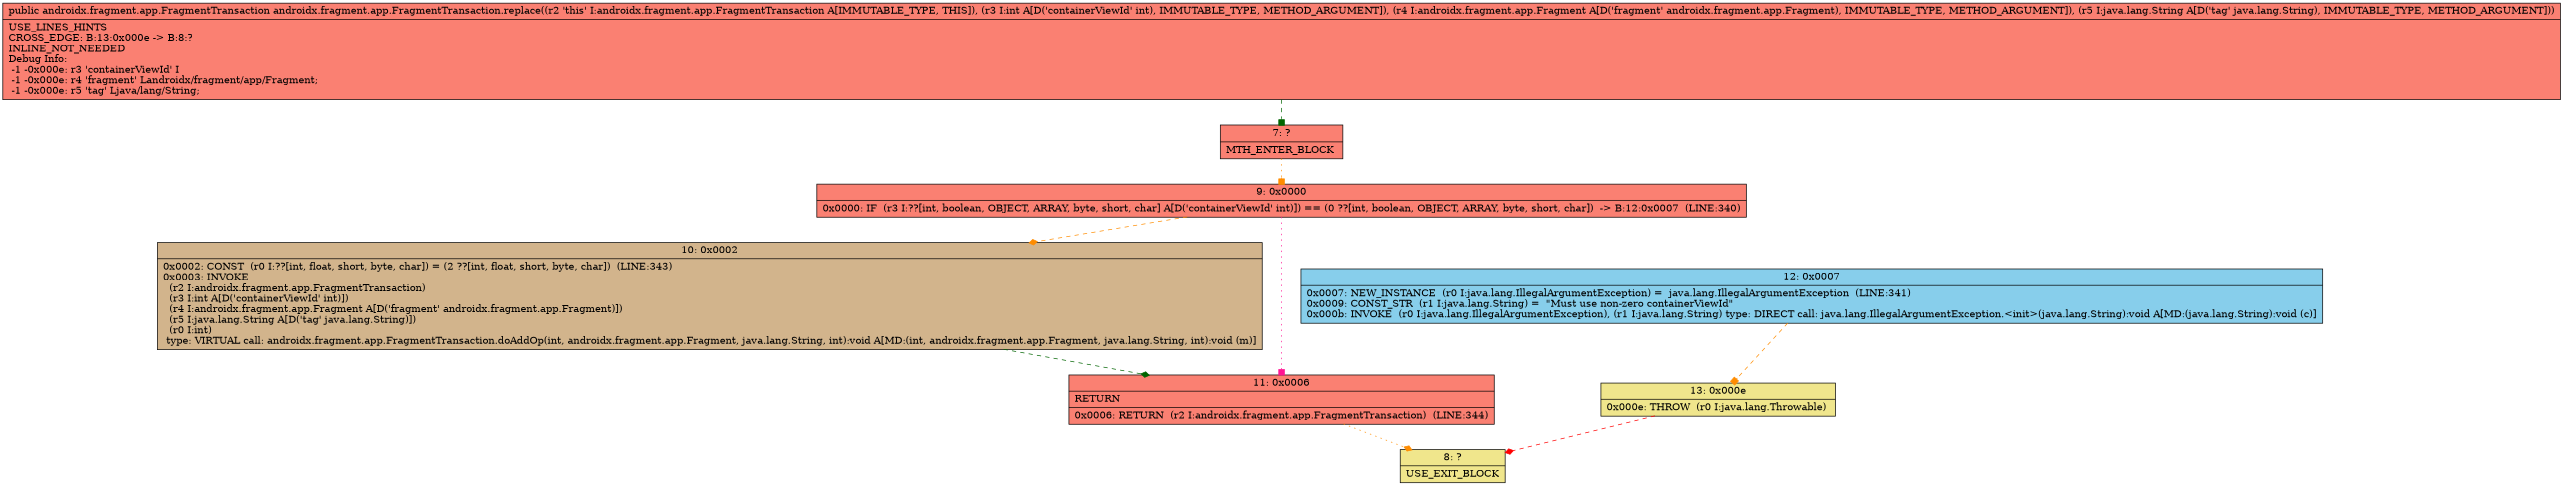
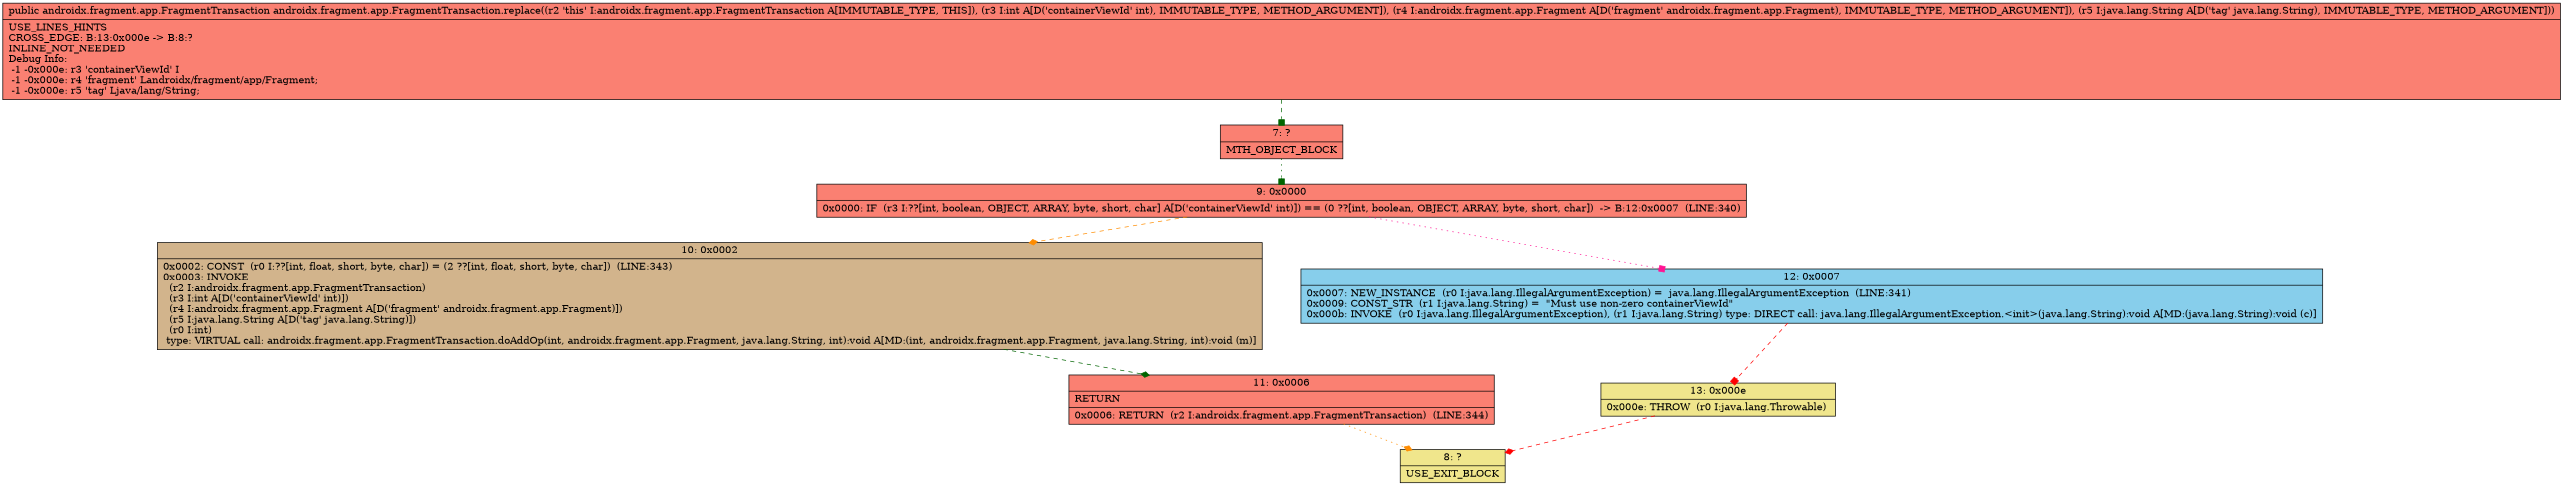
  digraph {
    node [fillcolor=salmon shape=record style=filled]
    edge [arrowhead=box color=darkorange style=dashed]
-   n1 [label="{7\:\ ?|MTH_ENTER_BLOCK\l}"]
+   n1 [label="{7\:\ ?|MTH_OBJECT_BLOCK\l}"]
    n2 [label="{9\:\ 0x0000|0x0000: IF  (r3 I:??[int, boolean, OBJECT, ARRAY, byte, short, char] A[D('containerViewId' int)]) == (0 ??[int, boolean, OBJECT, ARRAY, byte, short, char])  \-\> B:12:0x0007  (LINE:340)\l}"]
    n3 [fillcolor=tan label="{10\:\ 0x0002|0x0002: CONST  (r0 I:??[int, float, short, byte, char]) = (2 ??[int, float, short, byte, char])  (LINE:343)\l0x0003: INVOKE  \l  (r2 I:androidx.fragment.app.FragmentTransaction)\l  (r3 I:int A[D('containerViewId' int)])\l  (r4 I:androidx.fragment.app.Fragment A[D('fragment' androidx.fragment.app.Fragment)])\l  (r5 I:java.lang.String A[D('tag' java.lang.String)])\l  (r0 I:int)\l type: VIRTUAL call: androidx.fragment.app.FragmentTransaction.doAddOp(int, androidx.fragment.app.Fragment, java.lang.String, int):void A[MD:(int, androidx.fragment.app.Fragment, java.lang.String, int):void (m)]\l}"]
    n4 [fillcolor=skyblue label="{12\:\ 0x0007|0x0007: NEW_INSTANCE  (r0 I:java.lang.IllegalArgumentException) =  java.lang.IllegalArgumentException  (LINE:341)\l0x0009: CONST_STR  (r1 I:java.lang.String) =  \"Must use non\-zero containerViewId\" \l0x000b: INVOKE  (r0 I:java.lang.IllegalArgumentException), (r1 I:java.lang.String) type: DIRECT call: java.lang.IllegalArgumentException.\<init\>(java.lang.String):void A[MD:(java.lang.String):void (c)]\l}"]
    n5 [label="{11\:\ 0x0006|RETURN\l|0x0006: RETURN  (r2 I:androidx.fragment.app.FragmentTransaction)  (LINE:344)\l}"]
    n6 [fillcolor=khaki label="{13\:\ 0x000e|0x000e: THROW  (r0 I:java.lang.Throwable) \l}"]
    n7 [fillcolor=khaki label="{8\:\ ?|USE_EXIT_BLOCK\l}"]
    n8 [label="{public androidx.fragment.app.FragmentTransaction androidx.fragment.app.FragmentTransaction.replace((r2 'this' I:androidx.fragment.app.FragmentTransaction A[IMMUTABLE_TYPE, THIS]), (r3 I:int A[D('containerViewId' int), IMMUTABLE_TYPE, METHOD_ARGUMENT]), (r4 I:androidx.fragment.app.Fragment A[D('fragment' androidx.fragment.app.Fragment), IMMUTABLE_TYPE, METHOD_ARGUMENT]), (r5 I:java.lang.String A[D('tag' java.lang.String), IMMUTABLE_TYPE, METHOD_ARGUMENT]))  | USE_LINES_HINTS\lCROSS_EDGE: B:13:0x000e \-\> B:8:?\lINLINE_NOT_NEEDED\lDebug Info:\l  \-1 \-0x000e: r3 'containerViewId' I\l  \-1 \-0x000e: r4 'fragment' Landroidx\/fragment\/app\/Fragment;\l  \-1 \-0x000e: r5 'tag' Ljava\/lang\/String;\l}"]
-   n1 -> n2 [style=dotted]
+   n1 -> n2 [color=darkgreen style=dotted]
    n2 -> n3 [arrowhead=diamond]
-   n2 -> n5 [color=deeppink style=dotted]
+   n2 -> n4 [color=deeppink style=dotted]
    n3 -> n5 [arrowhead=diamond color=darkgreen]
-   n4 -> n6
+   n4 -> n6 [color=red]
    n5 -> n7 [arrowhead=diamond style=dotted]
    n6 -> n7 [arrowhead=diamond color=red]
    n8 -> n1 [color=darkgreen]
  }
